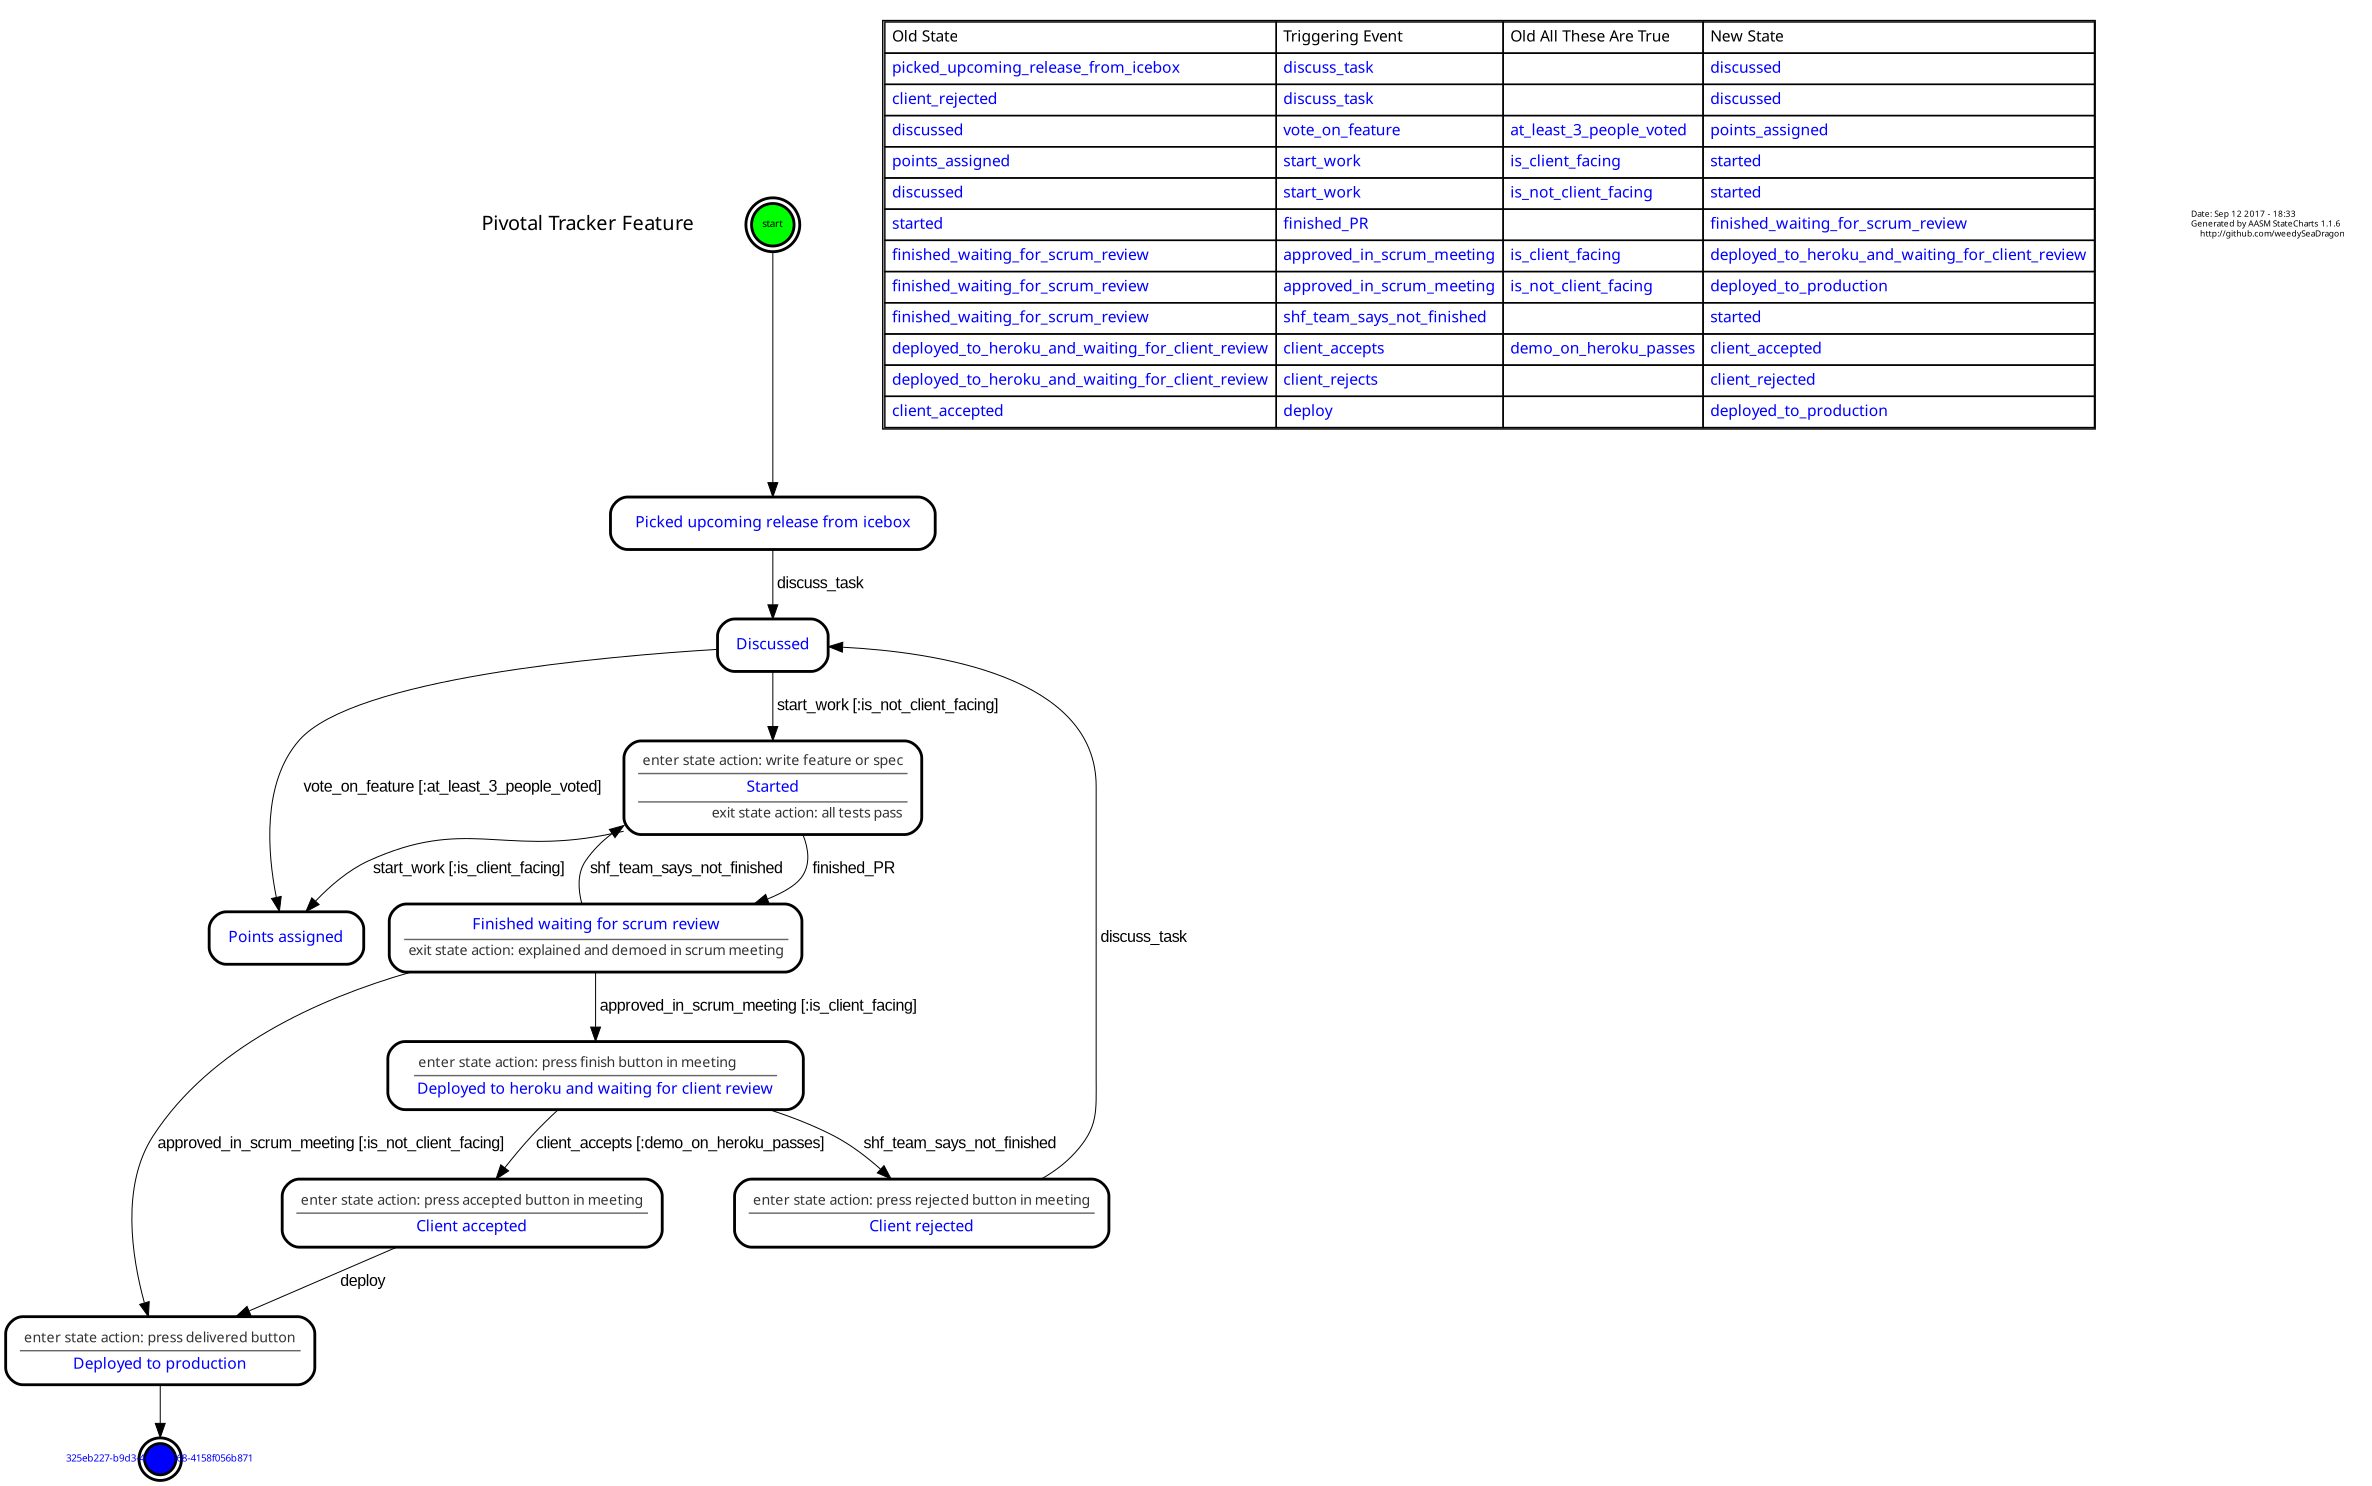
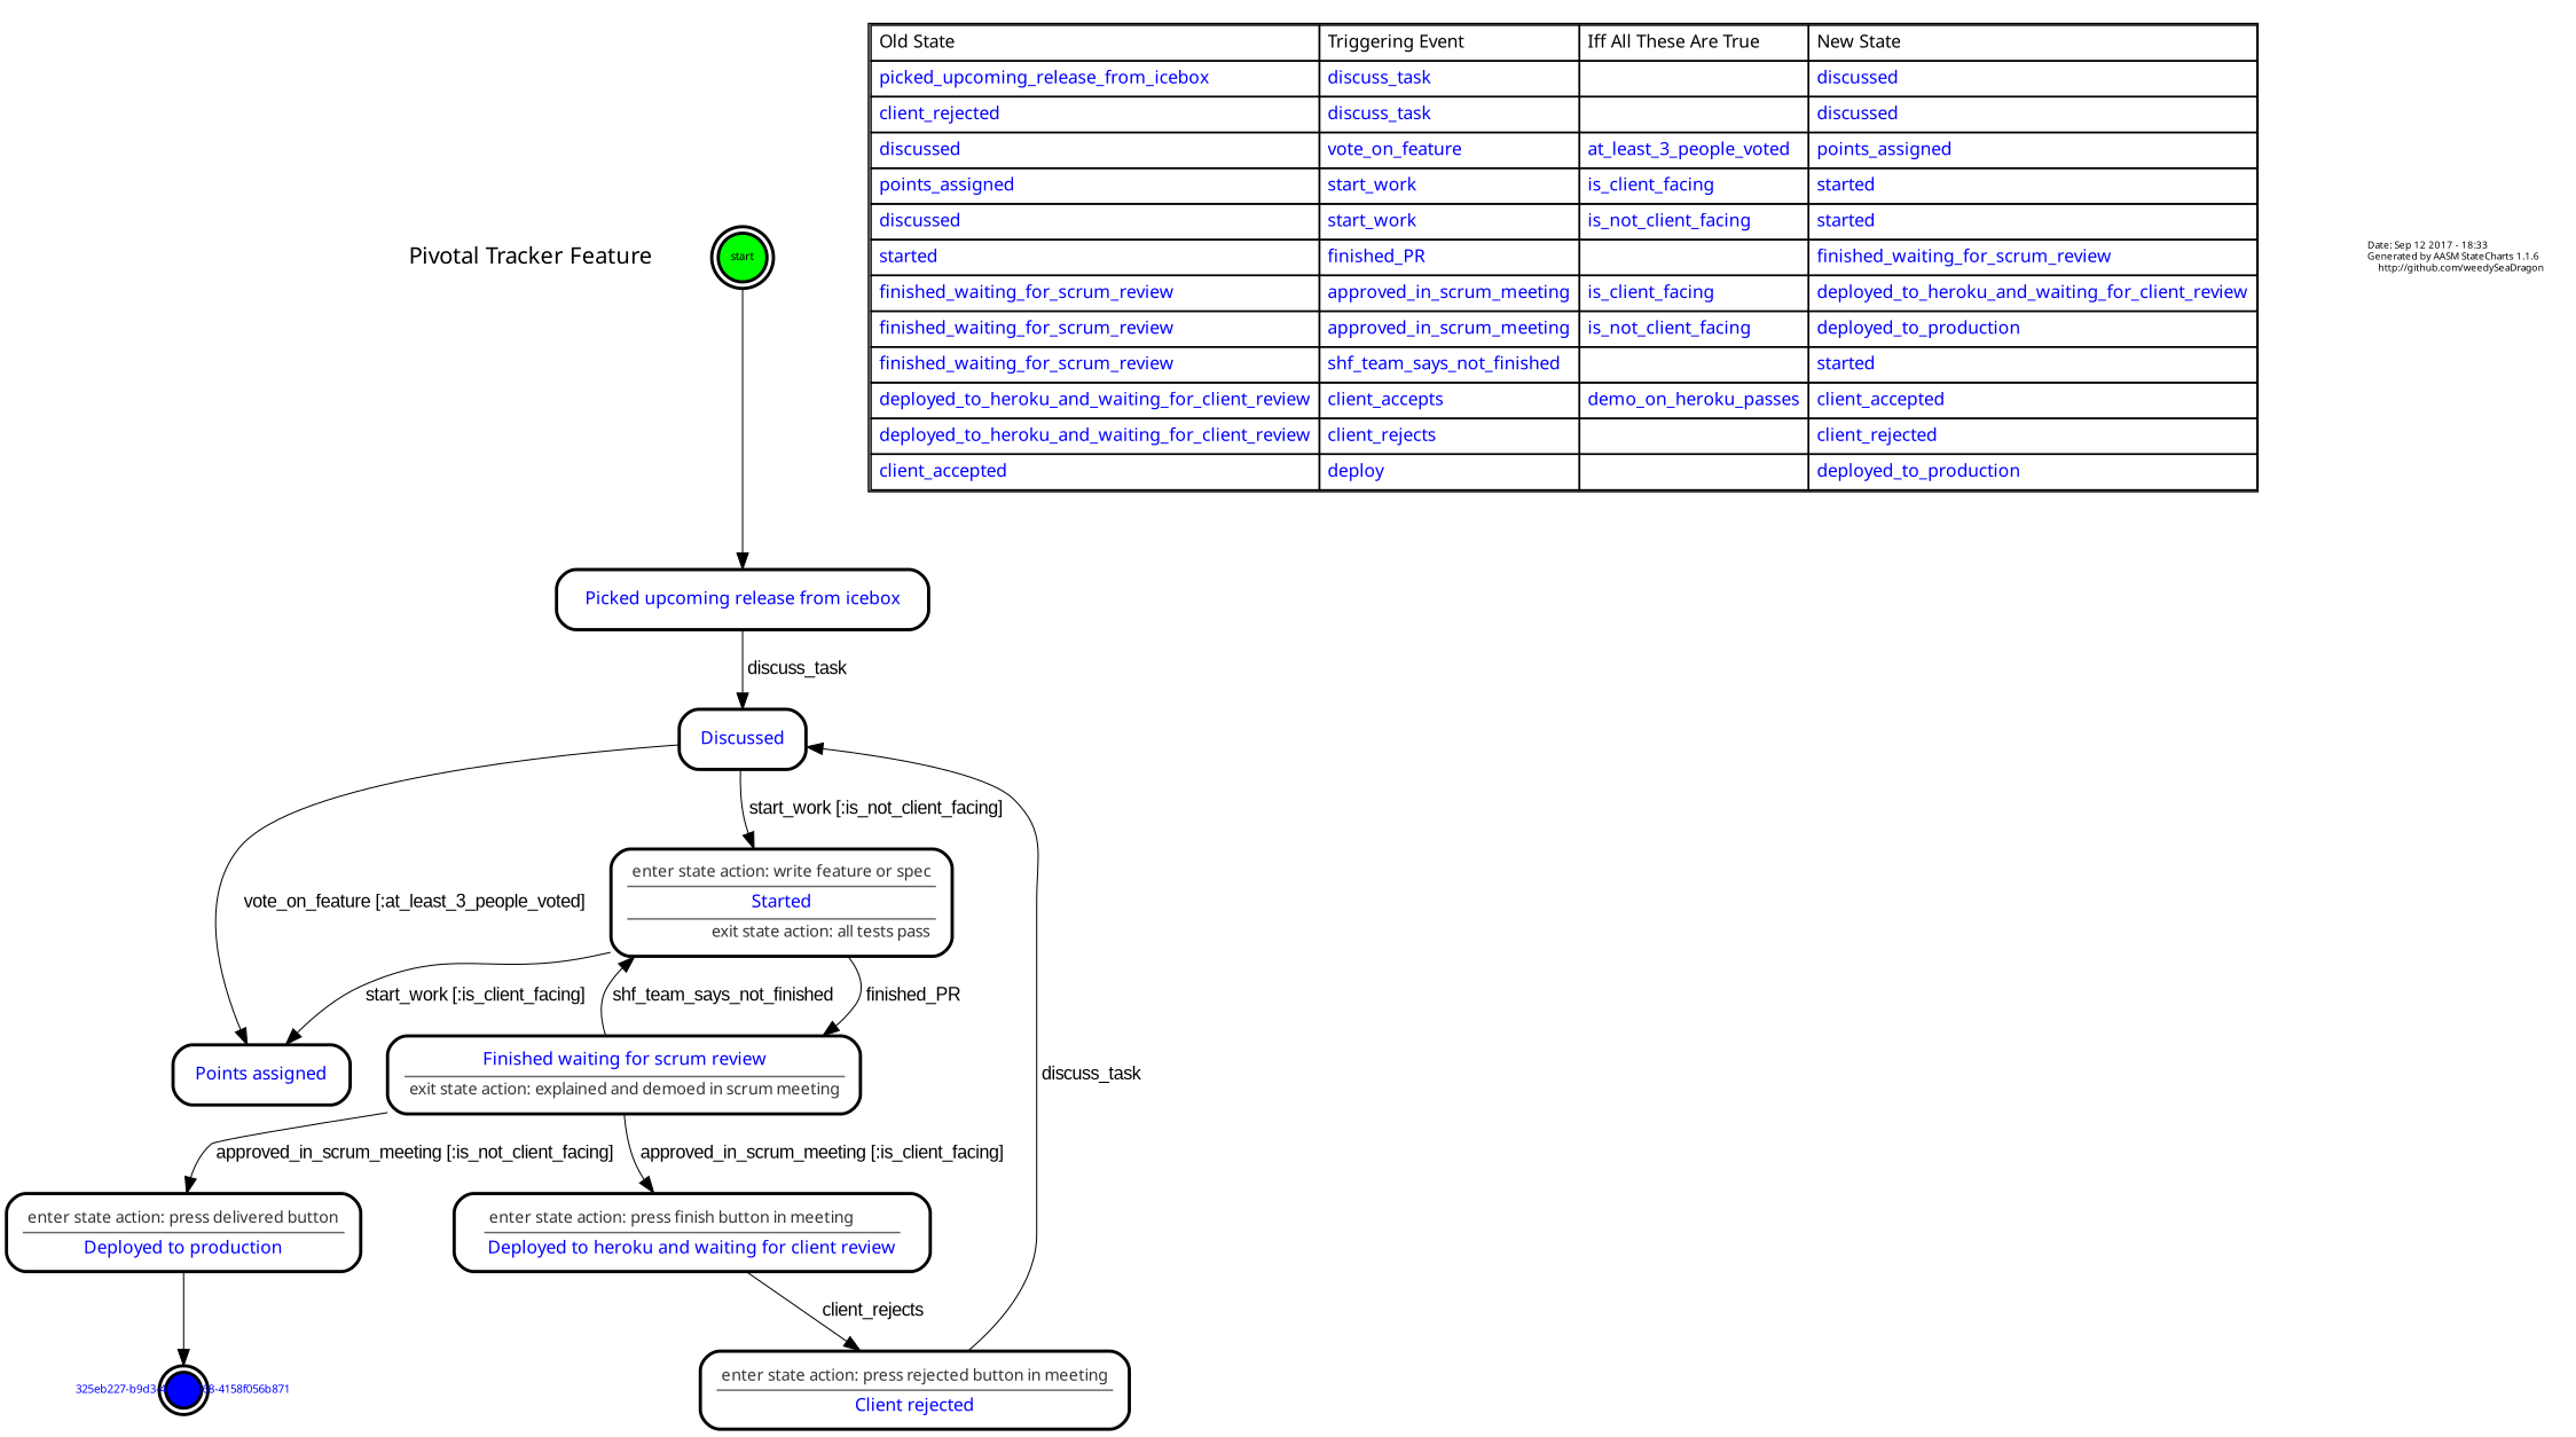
  digraph {
    bgcolor=white
    rankdir=TB
    node [fontcolor=blue fontname=Verdana fontsize=11 penwidth=2 shape=Mrecord]
    edge [dir=forward fontname=Arial fontsize=11 penwidth=0.7]
    n1 [fontcolor=black fontsize=14 height=0.5 label="Pivotal Tracker Feature\l" shape=plaintext width=2.4562]
    n2 [height=0.51389 label=<<table BORDER="0" CELLBORDER="1"> <tr><td BORDER="0" ALIGN="CENTER">Picked upcoming release from icebox</td></tr> </table>> width=3.1806]
    n3 [height=0.51389 label=<<table BORDER="0" CELLBORDER="1"> <tr><td BORDER="0" ALIGN="CENTER">Discussed</td></tr> </table>> width=1.0833]
    n4 [height=0.51389 label=<<table BORDER="0" CELLBORDER="1"> <tr><td BORDER="0" ALIGN="CENTER">Points assigned</td></tr> </table>> width=1.5139]
    n5 [height=0.91667 label=<<table BORDER="0" CELLBORDER="1"><tr><td SIDES="B" ALIGN="LEFT" COLOR="gray40"><FONT FACE="Arial:italic" POINT-SIZE="10" COLOR="gray20">enter state action: write feature or spec</FONT></td></tr> <tr><td BORDER="0" ALIGN="CENTER">Started</td></tr> <tr><td SIDES="T" ALIGN="RIGHT" COLOR="gray40"><FONT FACE="Arial:italic" POINT-SIZE="10" COLOR="gray20">exit state action: all tests pass</FONT></td></tr></table>> width=2.75]
    n6 [height=0.66667 label=<<table BORDER="0" CELLBORDER="1"> <tr><td BORDER="0" ALIGN="CENTER">Finished waiting for scrum review</td></tr> <tr><td SIDES="T" ALIGN="RIGHT" COLOR="gray40"><FONT FACE="Arial:italic" POINT-SIZE="10" COLOR="gray20">exit state action: explained and demoed in scrum meeting</FONT></td></tr></table>> width=3.9028]
    n7 [color=black fillcolor=green fixedsize=true fontcolor=black fontname=Ariel fontsize=7 height=0.41667 label=start shape=doublecircle style=filled width=0.41667]
    n8 [height=0.66667 label=<<table BORDER="0" CELLBORDER="1"><tr><td SIDES="B" ALIGN="LEFT" COLOR="gray40"><FONT FACE="Arial:italic" POINT-SIZE="10" COLOR="gray20">enter state action: press finish button in meeting</FONT></td></tr> <tr><td BORDER="0" ALIGN="CENTER">Deployed to heroku and waiting for client review</td></tr> </table>> width=4.0694]
    n9 [height=0.66667 label=<<table BORDER="0" CELLBORDER="1"><tr><td SIDES="B" ALIGN="LEFT" COLOR="gray40"><FONT FACE="Arial:italic" POINT-SIZE="10" COLOR="gray20">enter state action: press delivered button</FONT></td></tr> <tr><td BORDER="0" ALIGN="CENTER">Deployed to production</td></tr> </table>> width=2.8611]
-   n10 [height=0.66667 label=<<table BORDER="0" CELLBORDER="1"><tr><td SIDES="B" ALIGN="LEFT" COLOR="gray40"><FONT FACE="Arial:italic" POINT-SIZE="10" COLOR="gray20">enter state action: press accepted button in meeting</FONT></td></tr> <tr><td BORDER="0" ALIGN="CENTER">Client accepted</td></tr> </table>> width=3.5417]
    n11 [height=0.66667 label=<<table BORDER="0" CELLBORDER="1"><tr><td SIDES="B" ALIGN="LEFT" COLOR="gray40"><FONT FACE="Arial:italic" POINT-SIZE="10" COLOR="gray20">enter state action: press rejected button in meeting</FONT></td></tr> <tr><td BORDER="0" ALIGN="CENTER">Client rejected</td></tr> </table>> width=3.4722]
    "325eb227-b9d3-4d52-b668-4158f056b871" [color=black fillcolor=blue fixedsize=true fontname=Ariel fontsize=7 height=0.30556 shape=doublecircle style=filled width=0.30556]
-   n13 [height=4.2917 label=<<TABLE CELLPADDING="4" CELLSPACING="0" TITLE="State Transition Table"><TR><TD ALIGN="LEFT"><FONT COLOR="black">Old State</FONT></TD><TD ALIGN="LEFT"><FONT COLOR="black">Triggering Event</FONT></TD><TD ALIGN="LEFT"><FONT COLOR="black">Old All These Are True</FONT></TD><TD ALIGN="LEFT"><FONT COLOR="black">New State</FONT></TD></TR><TR><TD ALIGN="LEFT">picked_upcoming_release_from_icebox</TD><TD ALIGN="LEFT">discuss_task</TD><TD ALIGN="LEFT"></TD><TD ALIGN="LEFT">discussed</TD></TR><TR><TD ALIGN="LEFT">client_rejected</TD><TD ALIGN="LEFT">discuss_task</TD><TD ALIGN="LEFT"></TD><TD ALIGN="LEFT">discussed</TD></TR><TR><TD ALIGN="LEFT">discussed</TD><TD ALIGN="LEFT">vote_on_feature</TD><TD ALIGN="LEFT">at_least_3_people_voted</TD><TD ALIGN="LEFT">points_assigned</TD></TR><TR><TD ALIGN="LEFT">points_assigned</TD><TD ALIGN="LEFT">start_work</TD><TD ALIGN="LEFT">is_client_facing</TD><TD ALIGN="LEFT">started</TD></TR><TR><TD ALIGN="LEFT">discussed</TD><TD ALIGN="LEFT">start_work</TD><TD ALIGN="LEFT">is_not_client_facing</TD><TD ALIGN="LEFT">started</TD></TR><TR><TD ALIGN="LEFT">started</TD><TD ALIGN="LEFT">finished_PR</TD><TD ALIGN="LEFT"></TD><TD ALIGN="LEFT">finished_waiting_for_scrum_review</TD></TR><TR><TD ALIGN="LEFT">finished_waiting_for_scrum_review</TD><TD ALIGN="LEFT">approved_in_scrum_meeting</TD><TD ALIGN="LEFT">is_client_facing</TD><TD ALIGN="LEFT">deployed_to_heroku_and_waiting_for_client_review</TD></TR><TR><TD ALIGN="LEFT">finished_waiting_for_scrum_review</TD><TD ALIGN="LEFT">approved_in_scrum_meeting</TD><TD ALIGN="LEFT">is_not_client_facing</TD><TD ALIGN="LEFT">deployed_to_production</TD></TR><TR><TD ALIGN="LEFT">finished_waiting_for_scrum_review</TD><TD ALIGN="LEFT">shf_team_says_not_finished</TD><TD ALIGN="LEFT"></TD><TD ALIGN="LEFT">started</TD></TR><TR><TD ALIGN="LEFT">deployed_to_heroku_and_waiting_for_client_review</TD><TD ALIGN="LEFT">client_accepts</TD><TD ALIGN="LEFT">demo_on_heroku_passes</TD><TD ALIGN="LEFT">client_accepted</TD></TR><TR><TD ALIGN="LEFT">deployed_to_heroku_and_waiting_for_client_review</TD><TD ALIGN="LEFT">client_rejects</TD><TD ALIGN="LEFT"></TD><TD ALIGN="LEFT">client_rejected</TD></TR><TR><TD ALIGN="LEFT">client_accepted</TD><TD ALIGN="LEFT">deploy</TD><TD ALIGN="LEFT"></TD><TD ALIGN="LEFT">deployed_to_production</TD></TR></TABLE>> shape=plaintext width=13.014]
+   n13 [height=4.2917 label=<<TABLE CELLPADDING="4" CELLSPACING="0" TITLE="State Transition Table"><TR><TD ALIGN="LEFT"><FONT COLOR="black">Old State</FONT></TD><TD ALIGN="LEFT"><FONT COLOR="black">Triggering Event</FONT></TD><TD ALIGN="LEFT"><FONT COLOR="black">Iff All These Are True</FONT></TD><TD ALIGN="LEFT"><FONT COLOR="black">New State</FONT></TD></TR><TR><TD ALIGN="LEFT">picked_upcoming_release_from_icebox</TD><TD ALIGN="LEFT">discuss_task</TD><TD ALIGN="LEFT"></TD><TD ALIGN="LEFT">discussed</TD></TR><TR><TD ALIGN="LEFT">client_rejected</TD><TD ALIGN="LEFT">discuss_task</TD><TD ALIGN="LEFT"></TD><TD ALIGN="LEFT">discussed</TD></TR><TR><TD ALIGN="LEFT">discussed</TD><TD ALIGN="LEFT">vote_on_feature</TD><TD ALIGN="LEFT">at_least_3_people_voted</TD><TD ALIGN="LEFT">points_assigned</TD></TR><TR><TD ALIGN="LEFT">points_assigned</TD><TD ALIGN="LEFT">start_work</TD><TD ALIGN="LEFT">is_client_facing</TD><TD ALIGN="LEFT">started</TD></TR><TR><TD ALIGN="LEFT">discussed</TD><TD ALIGN="LEFT">start_work</TD><TD ALIGN="LEFT">is_not_client_facing</TD><TD ALIGN="LEFT">started</TD></TR><TR><TD ALIGN="LEFT">started</TD><TD ALIGN="LEFT">finished_PR</TD><TD ALIGN="LEFT"></TD><TD ALIGN="LEFT">finished_waiting_for_scrum_review</TD></TR><TR><TD ALIGN="LEFT">finished_waiting_for_scrum_review</TD><TD ALIGN="LEFT">approved_in_scrum_meeting</TD><TD ALIGN="LEFT">is_client_facing</TD><TD ALIGN="LEFT">deployed_to_heroku_and_waiting_for_client_review</TD></TR><TR><TD ALIGN="LEFT">finished_waiting_for_scrum_review</TD><TD ALIGN="LEFT">approved_in_scrum_meeting</TD><TD ALIGN="LEFT">is_not_client_facing</TD><TD ALIGN="LEFT">deployed_to_production</TD></TR><TR><TD ALIGN="LEFT">finished_waiting_for_scrum_review</TD><TD ALIGN="LEFT">shf_team_says_not_finished</TD><TD ALIGN="LEFT"></TD><TD ALIGN="LEFT">started</TD></TR><TR><TD ALIGN="LEFT">deployed_to_heroku_and_waiting_for_client_review</TD><TD ALIGN="LEFT">client_accepts</TD><TD ALIGN="LEFT">demo_on_heroku_passes</TD><TD ALIGN="LEFT">client_accepted</TD></TR><TR><TD ALIGN="LEFT">deployed_to_heroku_and_waiting_for_client_review</TD><TD ALIGN="LEFT">client_rejects</TD><TD ALIGN="LEFT"></TD><TD ALIGN="LEFT">client_rejected</TD></TR><TR><TD ALIGN="LEFT">client_accepted</TD><TD ALIGN="LEFT">deploy</TD><TD ALIGN="LEFT"></TD><TD ALIGN="LEFT">deployed_to_production</TD></TR></TABLE>> shape=plaintext width=13.014]
    n14 [fontcolor=black fontsize=6 height=0.5 label="Date: Sep 12 2017 - 18:33\lGenerated by AASM StateCharts 1.1.6\lhttp://github.com/weedySeaDragon" shape=plaintext width=1.831]
    n2 -> n3 [label=" discuss_task   "]
    n3 -> n4 [label=" vote_on_feature [:at_least_3_people_voted]  "]
    n3 -> n5 [label=" start_work [:is_not_client_facing]  "]
    n5 -> n4 [label=" start_work [:is_client_facing]  "]
    n5 -> n6 [label=" finished_PR   "]
    n6 -> n5 [label=" shf_team_says_not_finished   "]
    n6 -> n8 [label=" approved_in_scrum_meeting [:is_client_facing]  "]
    n6 -> n9 [label=" approved_in_scrum_meeting [:is_not_client_facing]  "]
    n7 -> n2
-   n8 -> n10 [label=" client_accepts [:demo_on_heroku_passes]  "]
-   n8 -> n11 [label=" shf_team_says_not_finished   "]
+   n8 -> n11 [label=" client_rejects   "]
    n9 -> "325eb227-b9d3-4d52-b668-4158f056b871"
-   n10 -> n9 [label=" deploy   "]
    n11 -> n3 [label=" discuss_task   "]
  }
